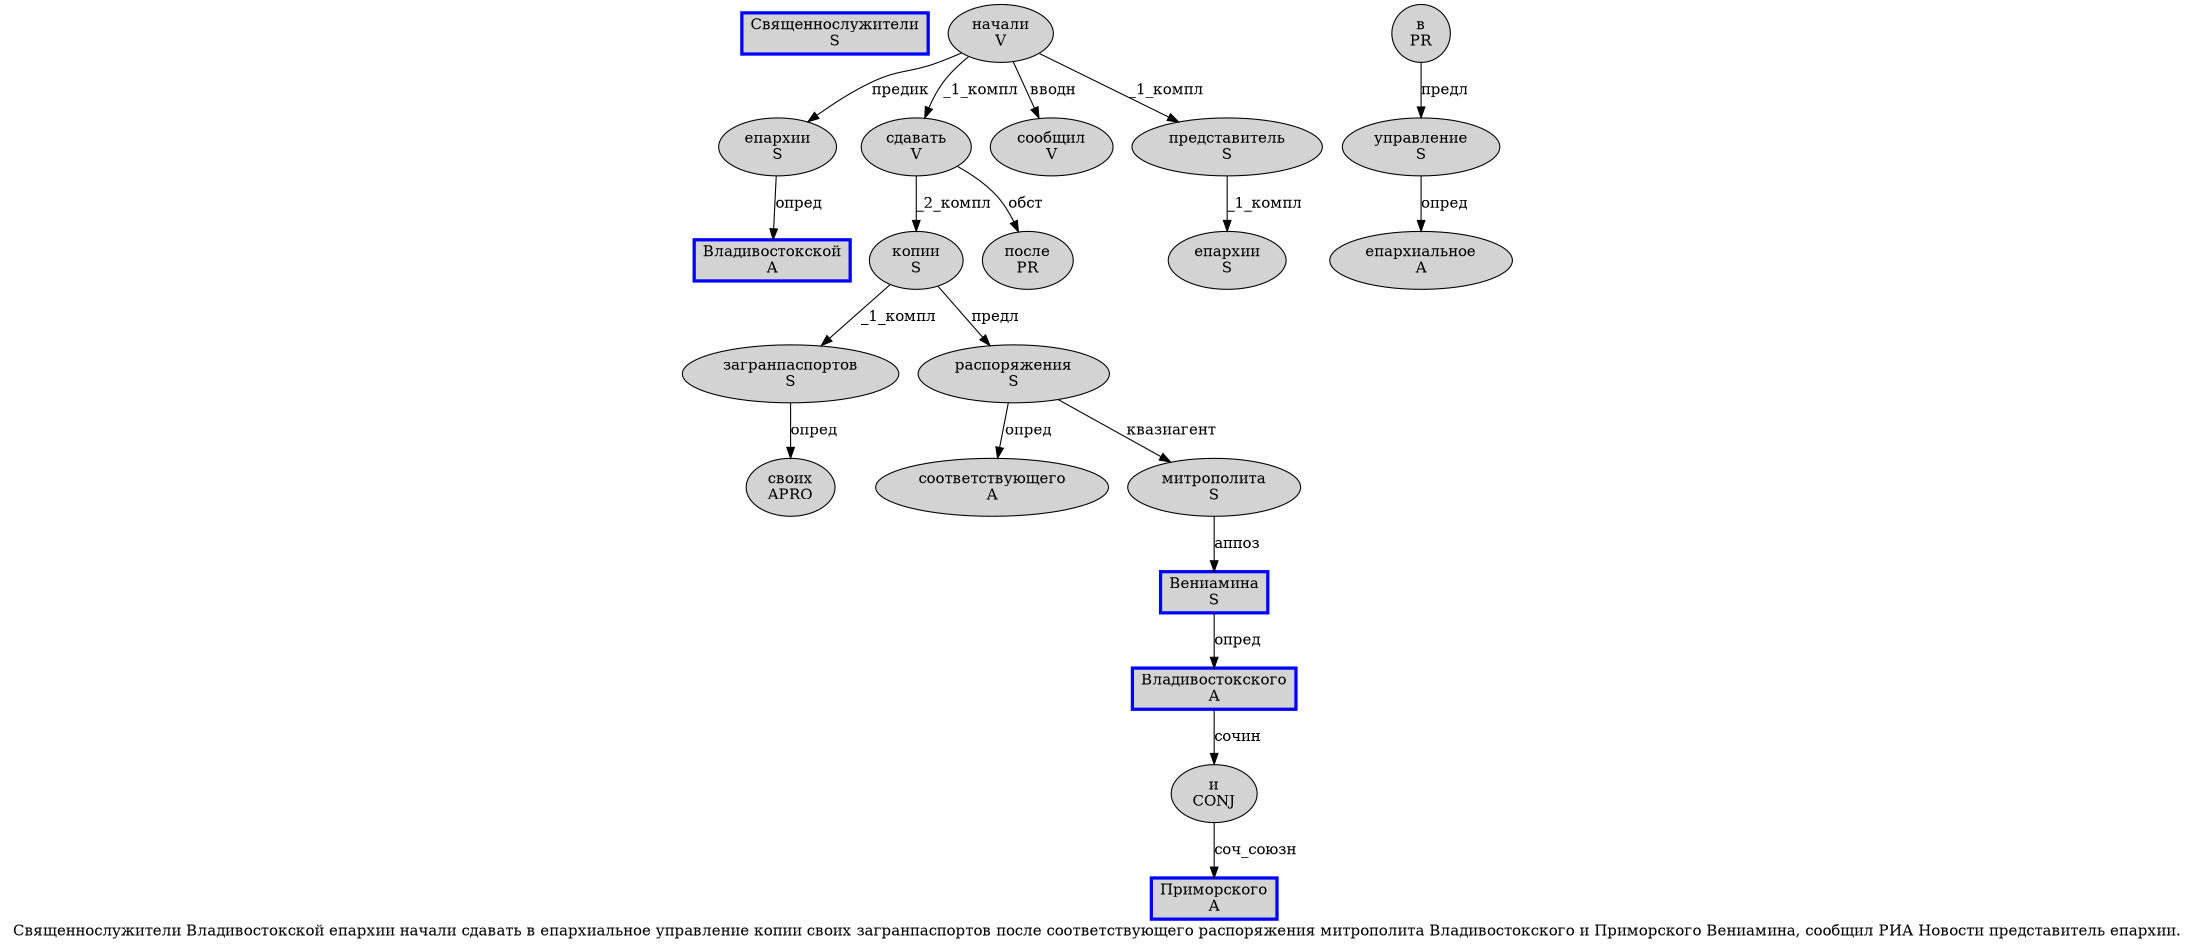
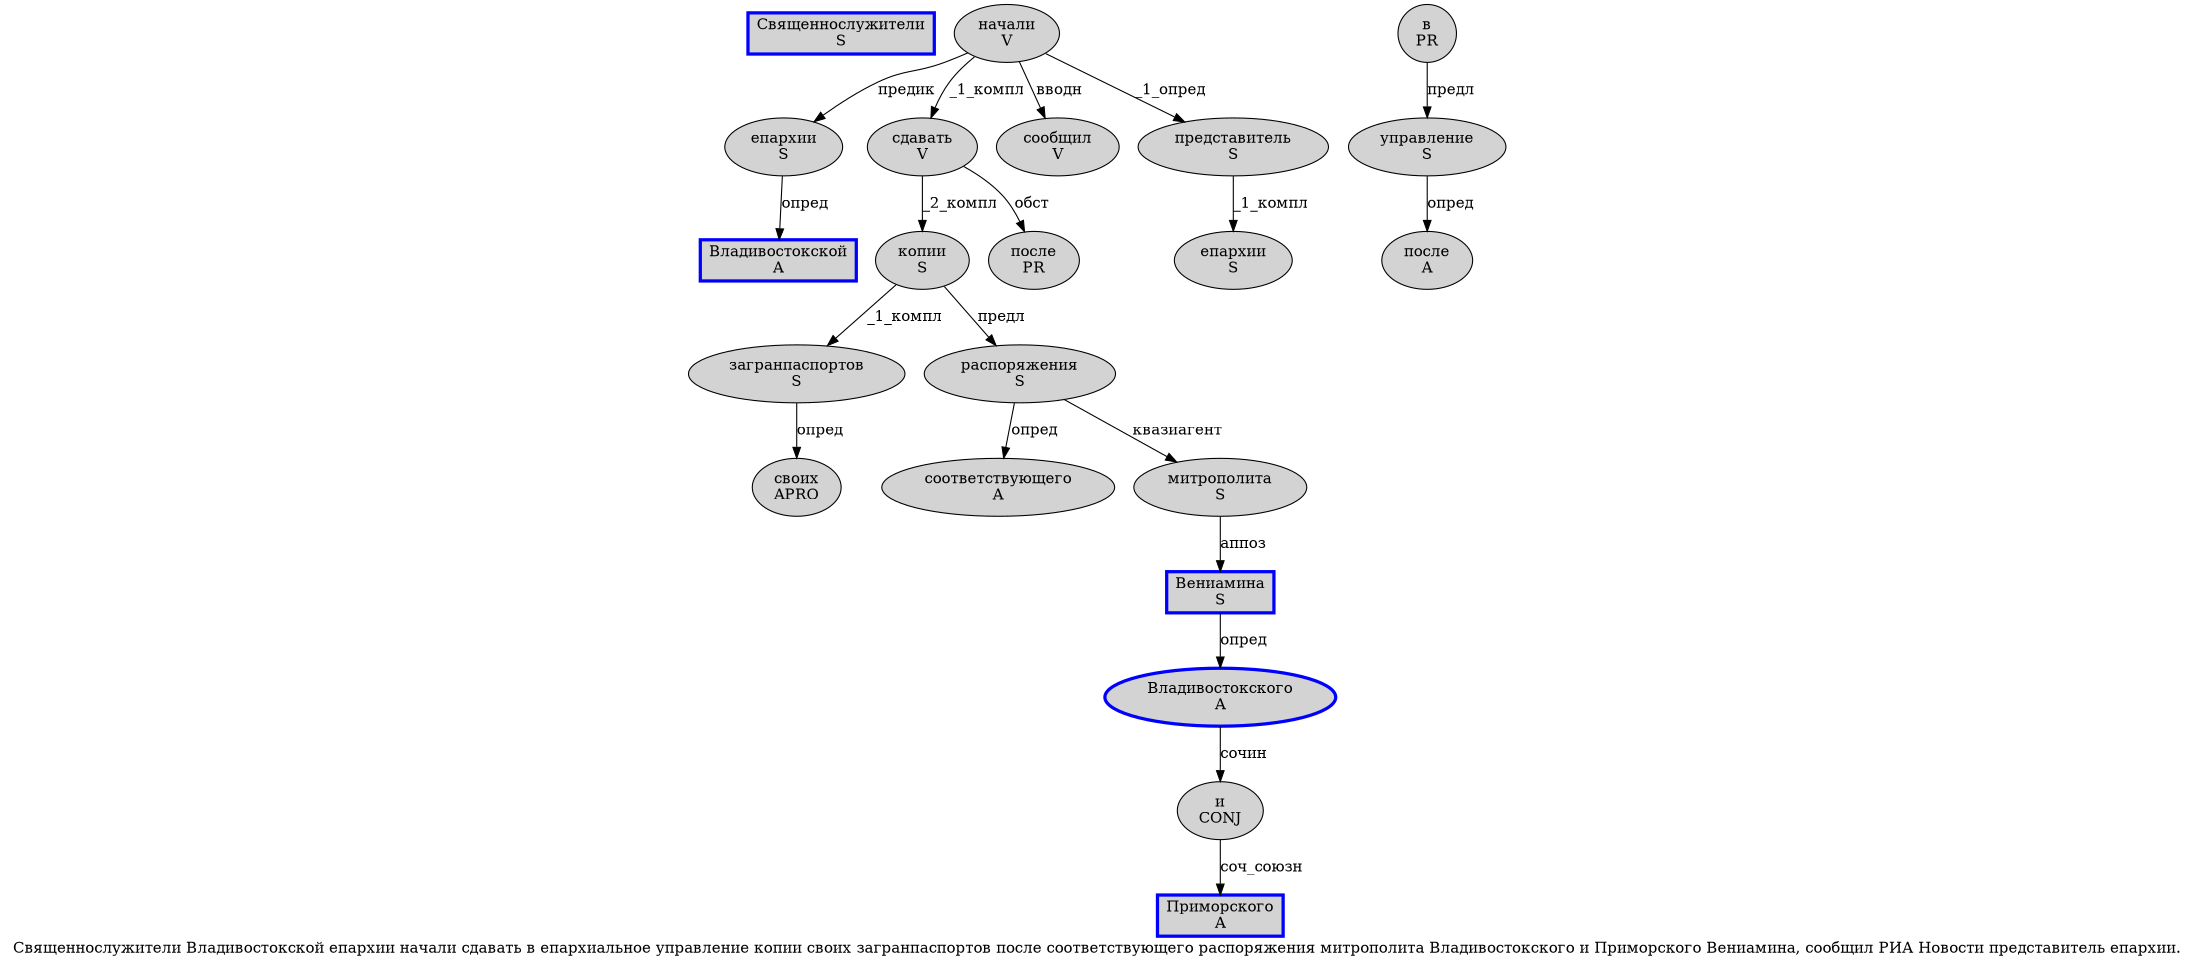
  digraph {
    label="Священнослужители Владивостокской епархии начали сдавать в епархиальное управление копии своих загранпаспортов после соответствующего распоряжения митрополита Владивостокского и Приморского Вениамина, сообщил РИА Новости представитель епархии."
    node [fillcolor=lightgray penwidth=1 shape=ellipse style=filled]
    n1 [color=blue label="Священнослужители\nS" penwidth=3 shape=box]
    n2 [color=blue label="Владивостокской\nA" penwidth=3 shape=box]
    n3 [label="епархии\nS"]
    n4 [label="начали\nV"]
    n5 [label="сдавать\nV"]
    n6 [label="сообщил\nV"]
    n7 [label="представитель\nS"]
    n8 [label="копии\nS"]
    n9 [label="после\nPR"]
    n10 [label="епархии\nS"]
    n11 [label="в\nPR"]
    n12 [label="управление\nS"]
    n13 [label="загранпаспортов\nS"]
    n14 [label="распоряжения\nS"]
-   n15 [label="епархиальное\nA"]
+   n15 [label="после\nA"]
    n16 [label="своих\nAPRO"]
    n17 [label="соответствующего\nA"]
    n18 [label="митрополита\nS"]
    n19 [color=blue label="Вениамина\nS" penwidth=3 shape=box]
-   n20 [color=blue label="Владивостокского\nA" penwidth=3 shape=box]
+   n20 [color=blue label="Владивостокского\nA" penwidth=3]
    n21 [label="и\nCONJ"]
    n22 [color=blue label="Приморского\nA" penwidth=3 shape=box]
    n3 -> n2 [label="опред"]
    n4 -> n3 [label="предик"]
    n4 -> n5 [label="_1_компл"]
    n4 -> n6 [label="вводн"]
-   n4 -> n7 [label="_1_компл"]
+   n4 -> n7 [label="_1_опред"]
    n5 -> n8 [label="_2_компл"]
    n5 -> n9 [label="обст"]
    n7 -> n10 [label="_1_компл"]
    n8 -> n13 [label="_1_компл"]
    n8 -> n14 [label="предл"]
    n11 -> n12 [label="предл"]
    n12 -> n15 [label="опред"]
    n13 -> n16 [label="опред"]
    n14 -> n17 [label="опред"]
    n14 -> n18 [label="квазиагент"]
    n18 -> n19 [label="аппоз"]
    n19 -> n20 [label="опред"]
    n20 -> n21 [label="сочин"]
    n21 -> n22 [label="соч_союзн"]
  }
